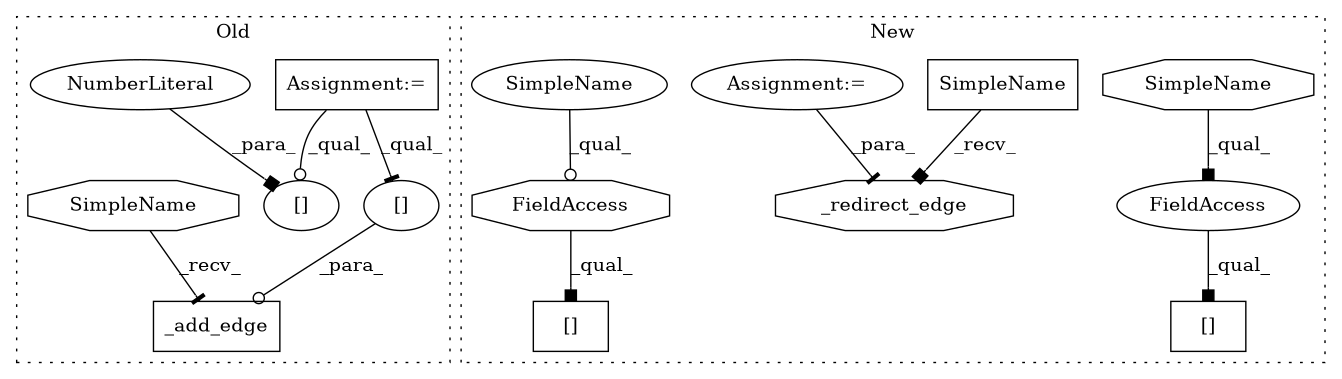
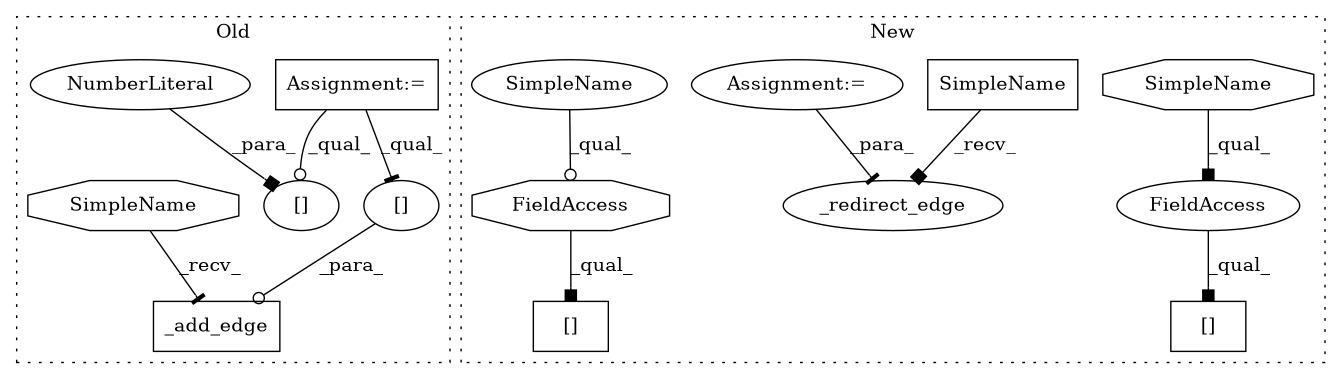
  digraph {
    node [a=2 l=4 s=10047 shape=ellipse]
    edge [arrowhead=box]
    n1 [a=32 l="10,1" label=_add_edge s="10927,10988" shape=box]
    n2 [l="28,1" label="[]" s="10952,10981"]
    n3 [a=7 l=1 label="Assignment:=" s=10600 shape=box]
    n4 [l="28,1" label="[]" s="10879,10908"]
    n5 [a=34 l=1 label=NumberLiteral s=10907]
    n6 [a=42 label=SimpleName s=10922 shape=octagon]
-   n7 [a=32 l="15,1" label=_redirect_edge s="10283,10338" shape=octagon]
+   n7 [a=32 l="15,1" label=_redirect_edge s="10283,10338"]
    n8 [a=22 l=15 label=FieldAccess]
    n9 [a=22 l=15 label=FieldAccess s=9794 shape=octagon]
    n10 [l="16,1" label="[]" s="9794,9818" shape=box]
    n11 [a=7 l=1 label="Assignment:=" s=10237]
    n12 [l="16,1" label="[]" s="10047,10066" shape=box]
    n13 [a=42 label=SimpleName shape=octagon]
    n14 [a=42 label=SimpleName s=9794]
    n15 [a=42 label=SimpleName s=10278 shape=box]
    subgraph cluster_1 {
      label=Old
      style=dotted
      n1
      n2
      n3
      n4
      n5
      n6
    }
    subgraph cluster_2 {
      label=New
      style=dotted
      n7
      n8
      n9
      n10
      n11
      n12
      n13
      n14
      n15
    }
    n2 -> n1 [label=_para_ arrowhead=odot]
    n3 -> n2 [label=_qual_ arrowhead=tee]
    n3 -> n4 [label=_qual_ arrowhead=odot]
    n5 -> n4 [label=_para_]
    n6 -> n1 [label=_recv_ arrowhead=tee]
    n8 -> n12 [label=_qual_]
    n9 -> n10 [label=_qual_]
    n11 -> n7 [label=_para_ arrowhead=tee]
    n13 -> n8 [label=_qual_]
    n14 -> n9 [label=_qual_ arrowhead=odot]
    n15 -> n7 [label=_recv_]
  }
